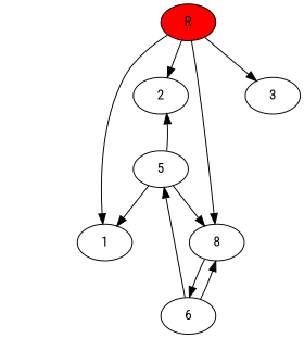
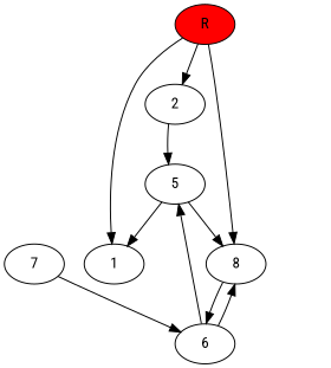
  digraph {
    fontname="Roboto Condensed"
    node [fontname="Roboto Condensed"]
    edge [fontname="Roboto Condensed"]
    2
    5
    1
    8
    6
+   7
    R [fillcolor="#ff0000" style=filled]
-   3
-   5 -> 2
+   2 -> 5
    5 -> 1
    5 -> 8
    8 -> 6
    6 -> 5
    6 -> 8
+   7 -> 6
    R -> 2
    R -> 1
    R -> 8
-   R -> 3
  }
